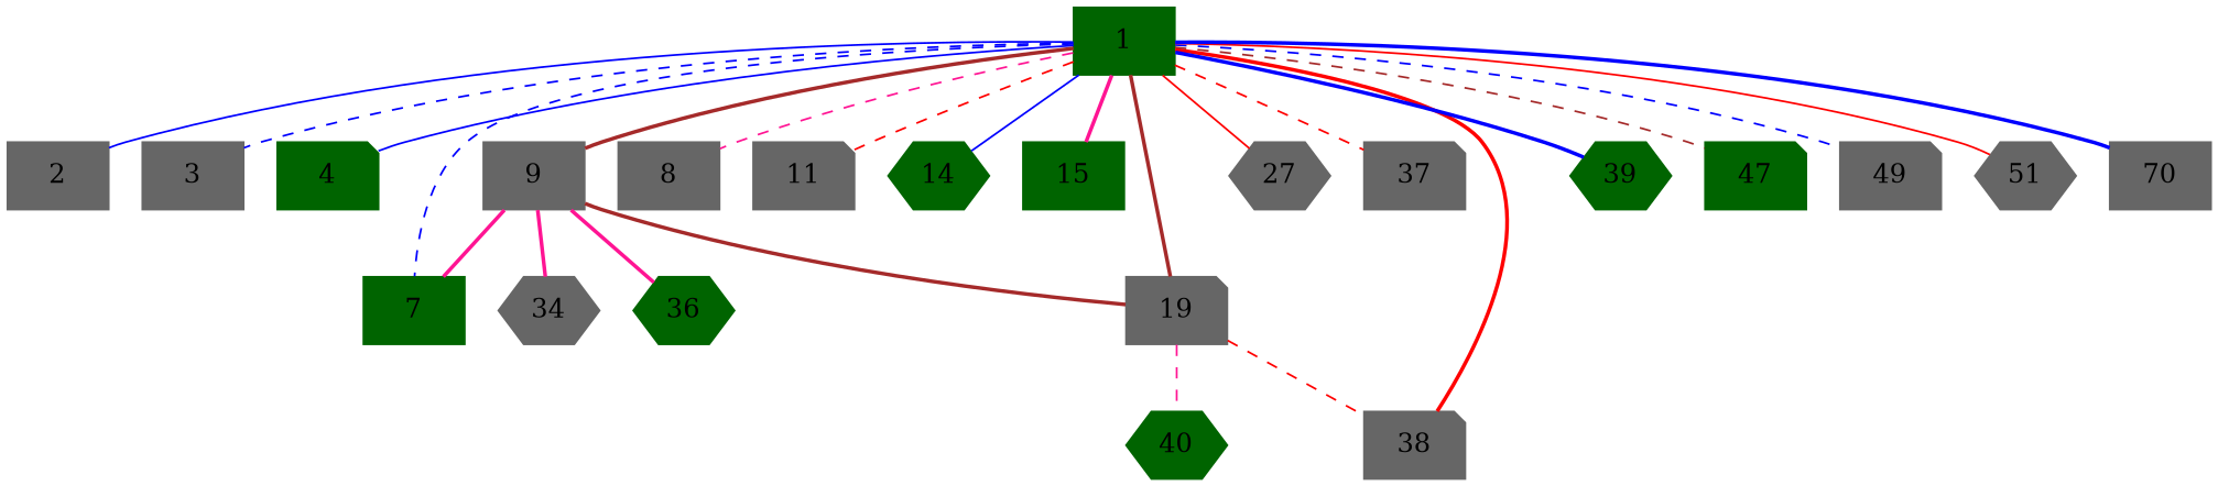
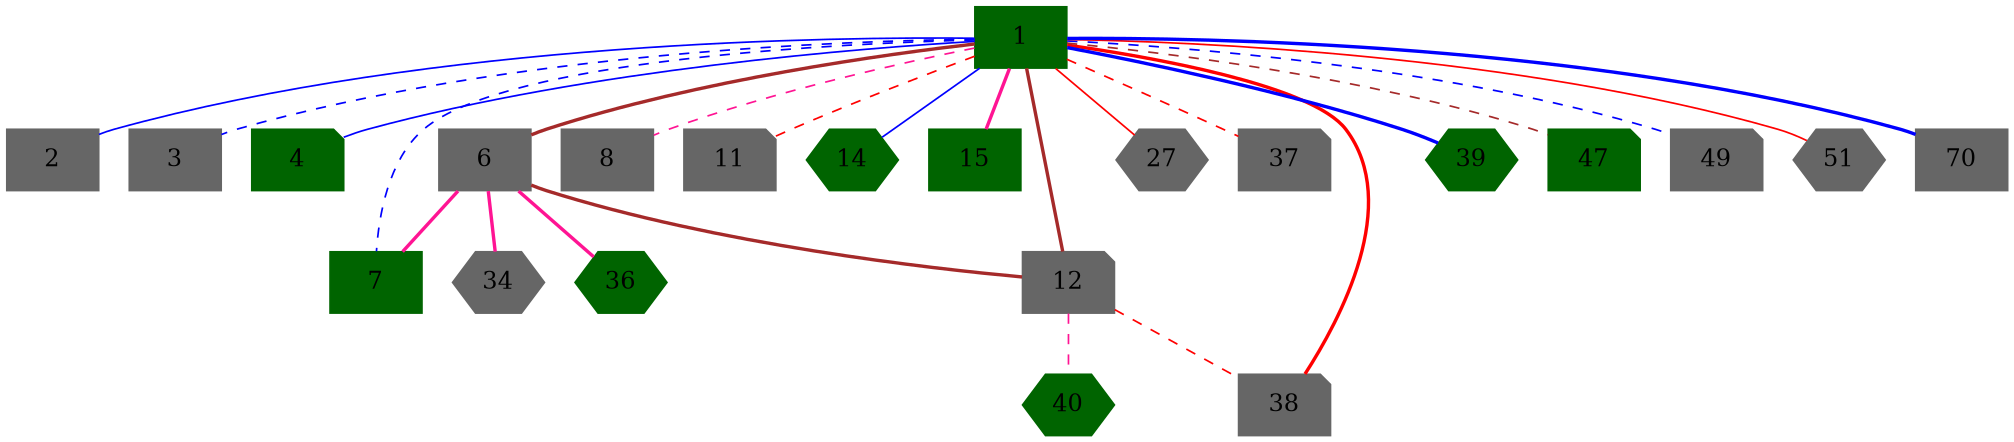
  graph {
    node [color=gray40 shape=box style=filled]
    edge [color=blue style=bold]
    1 [color=darkgreen super="+10+5"]
    2
    3 [super="+55"]
    4 [color=darkgreen shape=note]
-   6 [super="+24+13" label=9]
+   6 [super="+24+13"]
    7 [color=darkgreen super="+56+45+32+29+35"]
    8 [super="+17+18+16+9"]
    11 [shape=note super="+67"]
    14 [color=darkgreen shape=hexagon super="+27"]
    15 [color=darkgreen]
-   19 [shape=note super="+41+53+33+22+23"]
+   19 [shape=note super="+41+53+33+22+23" label=12]
    n12 [label=27 shape=hexagon]
    37 [shape=note]
    38 [shape=note]
    39 [color=darkgreen shape=hexagon]
    47 [color=darkgreen shape=note]
    49 [shape=note]
    51 [shape=hexagon]
    70
    34 [shape=hexagon]
    36 [color=darkgreen shape=hexagon]
    40 [color=darkgreen shape=hexagon]
    1 -- 2 [style=solid]
    1 -- 3 [style=dashed]
    1 -- 4 [style=solid]
    1 -- 6 [color=brown weight=2]
    1 -- 7 [style=dashed]
    1 -- 8 [color=deeppink style=dashed]
    1 -- 11 [color=red style=dashed]
    1 -- 14 [style=solid]
    1 -- 15 [color=deeppink]
    1 -- 19 [color=brown weight=2]
    1 -- n12 [color=red style=solid]
    1 -- 37 [color=red style=dashed]
    1 -- 38 [color=red]
    1 -- 39
    1 -- 47 [color=brown style=dashed]
    1 -- 49 [style=dashed]
    1 -- 51 [color=red style=solid]
    1 -- 70
    6 -- 7 [color=deeppink]
    6 -- 19 [color=brown]
    6 -- 34 [color=deeppink]
    6 -- 36 [color=deeppink]
    19 -- 38 [color=red style=dashed]
    19 -- 40 [color=deeppink style=dashed]
  }
